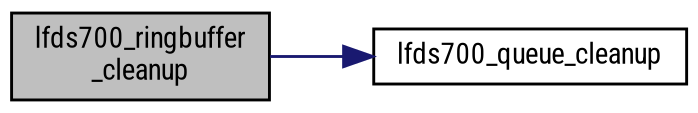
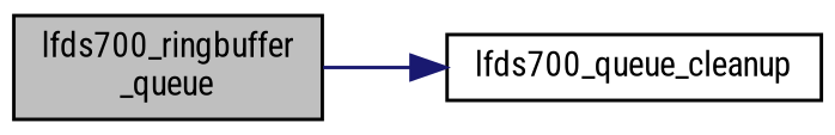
  digraph {
    rankdir=LR
    fontname="Roboto Condensed"
    node [color=black fontname="Roboto Condensed" fontsize=10 shape=record style=filled]
-   n1 [fillcolor=grey75 fontcolor=black height=0.2 label="lfds700_ringbuffer\l_cleanup" width=0.4]
+   n1 [fillcolor=grey75 fontcolor=black height=0.2 label="lfds700_ringbuffer\l_queue" width=0.4]
    n2 [fillcolor=white height=0.2 label=lfds700_queue_cleanup width=0.4]
    n1 -> n2 [color=midnightblue fontname="Roboto Condensed" fontsize=10 labelfontname=Helvetica labelfontsize=10 style=solid]
  }
